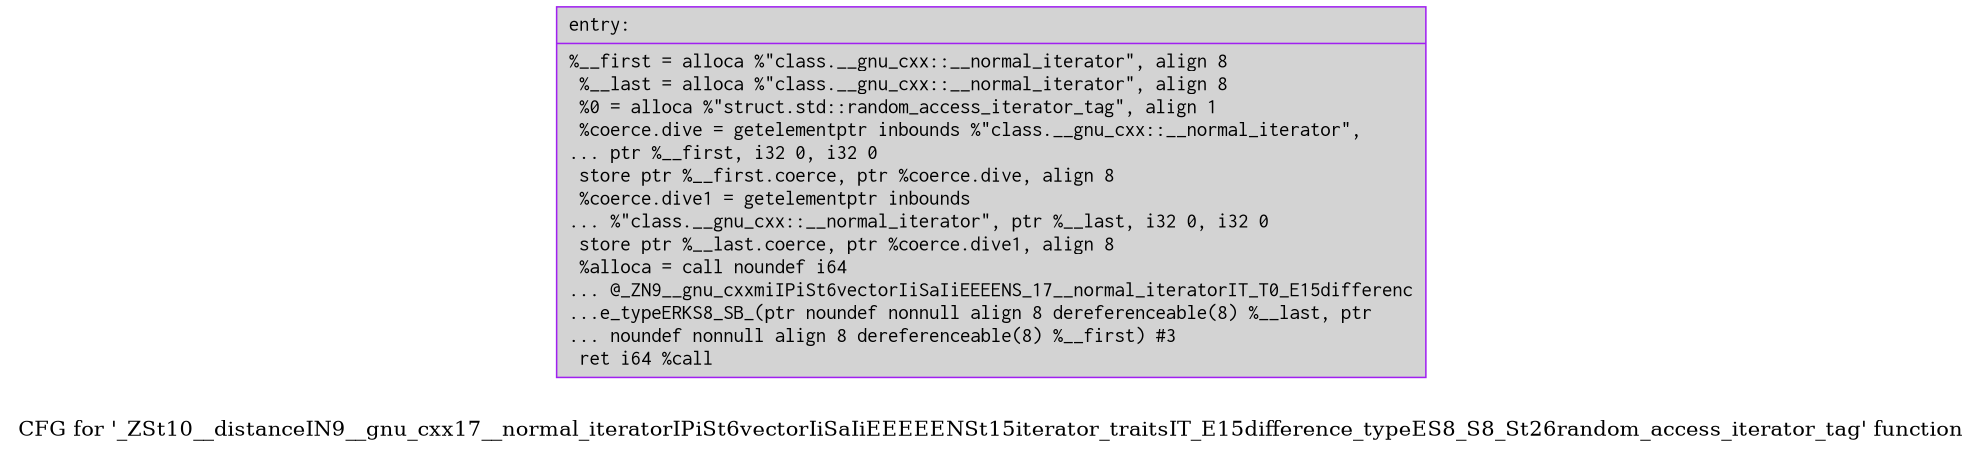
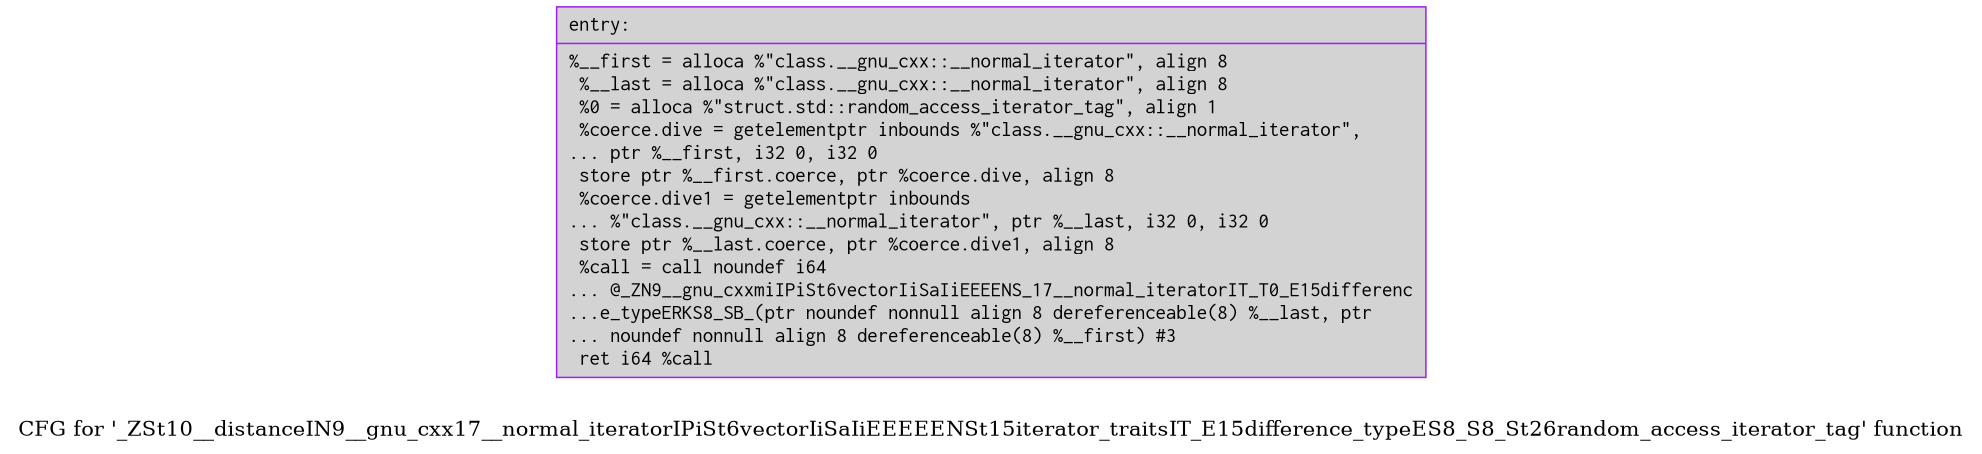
  digraph {
    label="CFG for '_ZSt10__distanceIN9__gnu_cxx17__normal_iteratorIPiSt6vectorIiSaIiEEEEENSt15iterator_traitsIT_E15difference_typeES8_S8_St26random_access_iterator_tag' function"
-   n1 [color=purple fillcolor=lightgrey fontname=Courier label="{entry:\l|  %__first = alloca %\"class.__gnu_cxx::__normal_iterator\", align 8\l  %__last = alloca %\"class.__gnu_cxx::__normal_iterator\", align 8\l  %0 = alloca %\"struct.std::random_access_iterator_tag\", align 1\l  %coerce.dive = getelementptr inbounds %\"class.__gnu_cxx::__normal_iterator\",\l... ptr %__first, i32 0, i32 0\l  store ptr %__first.coerce, ptr %coerce.dive, align 8\l  %coerce.dive1 = getelementptr inbounds\l... %\"class.__gnu_cxx::__normal_iterator\", ptr %__last, i32 0, i32 0\l  store ptr %__last.coerce, ptr %coerce.dive1, align 8\l  %alloca = call noundef i64\l... @_ZN9__gnu_cxxmiIPiSt6vectorIiSaIiEEEENS_17__normal_iteratorIT_T0_E15differenc\l...e_typeERKS8_SB_(ptr noundef nonnull align 8 dereferenceable(8) %__last, ptr\l... noundef nonnull align 8 dereferenceable(8) %__first) #3\l  ret i64 %call\l}" shape=record style=filled]
+   n1 [color=purple fillcolor=lightgrey fontname=Courier label="{entry:\l|  %__first = alloca %\"class.__gnu_cxx::__normal_iterator\", align 8\l  %__last = alloca %\"class.__gnu_cxx::__normal_iterator\", align 8\l  %0 = alloca %\"struct.std::random_access_iterator_tag\", align 1\l  %coerce.dive = getelementptr inbounds %\"class.__gnu_cxx::__normal_iterator\",\l... ptr %__first, i32 0, i32 0\l  store ptr %__first.coerce, ptr %coerce.dive, align 8\l  %coerce.dive1 = getelementptr inbounds\l... %\"class.__gnu_cxx::__normal_iterator\", ptr %__last, i32 0, i32 0\l  store ptr %__last.coerce, ptr %coerce.dive1, align 8\l  %call = call noundef i64\l... @_ZN9__gnu_cxxmiIPiSt6vectorIiSaIiEEEENS_17__normal_iteratorIT_T0_E15differenc\l...e_typeERKS8_SB_(ptr noundef nonnull align 8 dereferenceable(8) %__last, ptr\l... noundef nonnull align 8 dereferenceable(8) %__first) #3\l  ret i64 %call\l}" shape=record style=filled]
  }
